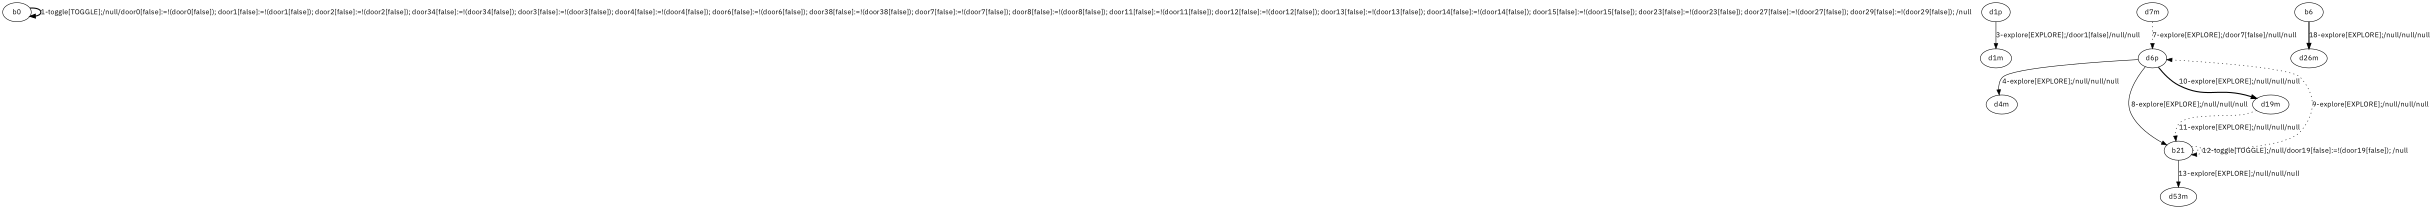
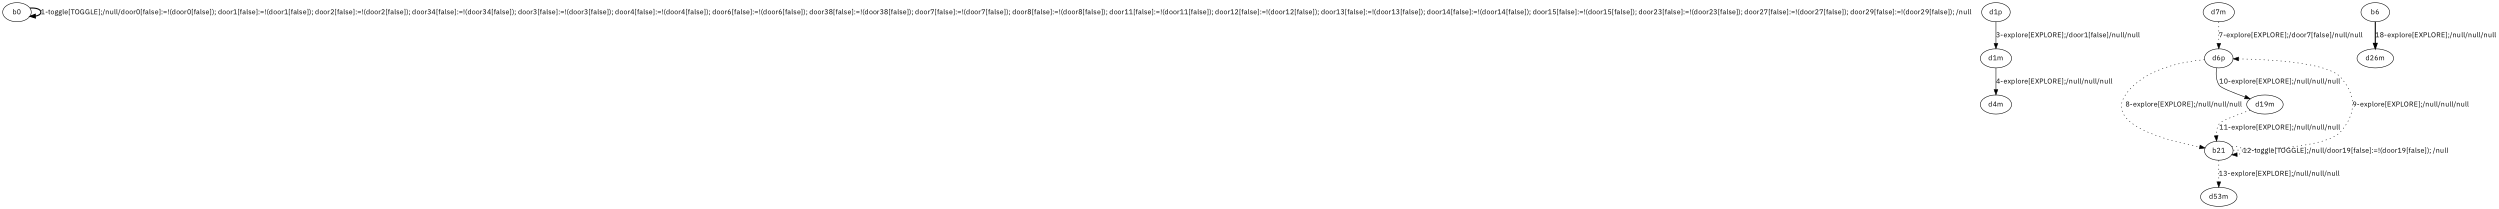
  digraph {
    fontname="IBM Plex Sans"
    node [fontname="IBM Plex Sans"]
    edge [fontname="IBM Plex Sans" style=dotted]
    b0
    d1p
    d1m
    n4 [label=d4m]
    n5 [label=d6p]
    d7m
    b21
    d19m
    n9 [label=d53m]
    b6
    d26m
    b0 -> b0 [label="1-toggle[TOGGLE];/null/door0[false]:=!(door0[false]); door1[false]:=!(door1[false]); door2[false]:=!(door2[false]); door34[false]:=!(door34[false]); door3[false]:=!(door3[false]); door4[false]:=!(door4[false]); door6[false]:=!(door6[false]); door38[false]:=!(door38[false]); door7[false]:=!(door7[false]); door8[false]:=!(door8[false]); door11[false]:=!(door11[false]); door12[false]:=!(door12[false]); door13[false]:=!(door13[false]); door14[false]:=!(door14[false]); door15[false]:=!(door15[false]); door23[false]:=!(door23[false]); door27[false]:=!(door27[false]); door29[false]:=!(door29[false]); /null" style=bold]
    d1p -> d1m [label="3-explore[EXPLORE];/door1[false]/null/null" style=solid]
-   n5 -> n4 [label="4-explore[EXPLORE];/null/null/null" style=solid]
-   n5 -> b21 [label="8-explore[EXPLORE];/null/null/null" style=solid]
-   n5 -> d19m [label="10-explore[EXPLORE];/null/null/null" style=bold]
+   d1m -> n4 [label="4-explore[EXPLORE];/null/null/null" style=solid]
+   n5 -> b21 [label="8-explore[EXPLORE];/null/null/null"]
+   n5 -> d19m [label="10-explore[EXPLORE];/null/null/null" style=solid]
    d7m -> n5 [label="7-explore[EXPLORE];/door7[false]/null/null"]
    b21 -> n5 [label="9-explore[EXPLORE];/null/null/null"]
    b21 -> b21 [label="12-toggle[TOGGLE];/null/door19[false]:=!(door19[false]); /null"]
-   b21 -> n9 [label="13-explore[EXPLORE];/null/null/null" style=solid]
+   b21 -> n9 [label="13-explore[EXPLORE];/null/null/null"]
    d19m -> b21 [label="11-explore[EXPLORE];/null/null/null"]
    b6 -> d26m [label="18-explore[EXPLORE];/null/null/null" style=bold]
  }
